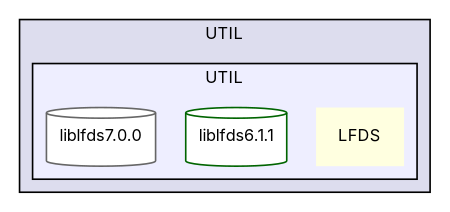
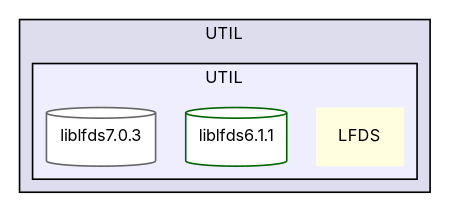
  digraph {
    compound=true
    fontname=Inter
    node [fontname=Inter fontsize=10 shape=cylinder style=filled fillcolor=white color=darkgreen]
    n1 [label=LFDS shape=plaintext fillcolor=lightyellow]
    n2 [label="liblfds6.1.1"]
-   n3 [color=gray40 label="liblfds7.0.0"]
+   n3 [color=gray40 label="liblfds7.0.3"]
    subgraph cluster_1 {
      bgcolor="#ddddee"
      fontsize=10
      label=UTIL
      pencolor=black
      subgraph cluster_2 {
        bgcolor="#eeeeff"
        fontsize=10
        pencolor=black
        n1
        n2
        n3
      }
    }
  }
